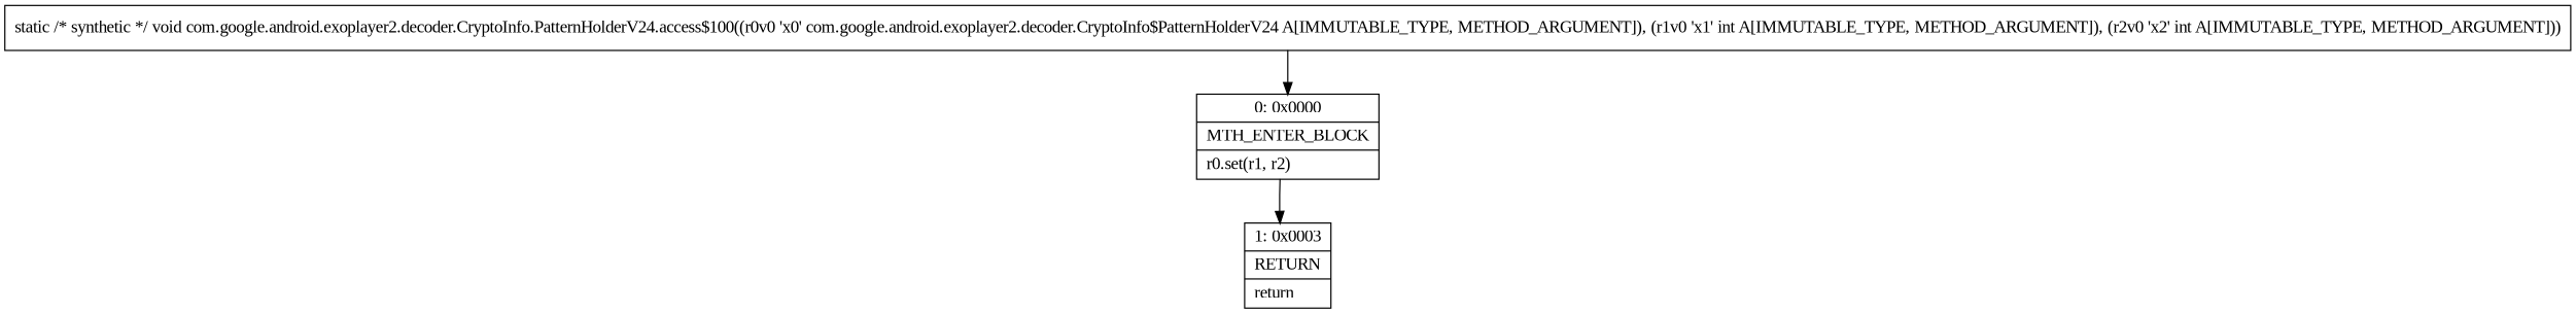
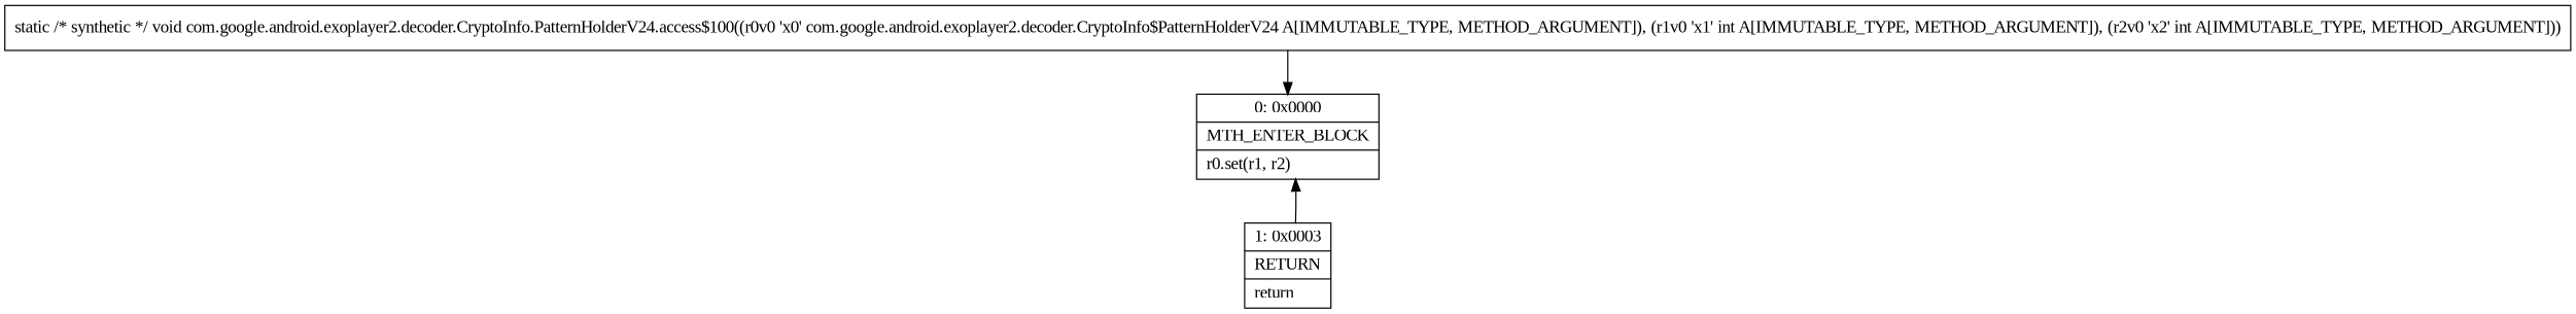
  digraph {
    fontname="Liberation Serif"
    node [shape=record fontname="Liberation Serif"]
    edge [fontname="Liberation Serif"]
    n1 [label="{0\:\ 0x0000|MTH_ENTER_BLOCK\l|r0.set(r1, r2)\l}"]
    n2 [label="{1\:\ 0x0003|RETURN\l|return\l}"]
    n3 [label="{static \/* synthetic *\/ void com.google.android.exoplayer2.decoder.CryptoInfo.PatternHolderV24.access$100((r0v0 'x0' com.google.android.exoplayer2.decoder.CryptoInfo$PatternHolderV24 A[IMMUTABLE_TYPE, METHOD_ARGUMENT]), (r1v0 'x1' int A[IMMUTABLE_TYPE, METHOD_ARGUMENT]), (r2v0 'x2' int A[IMMUTABLE_TYPE, METHOD_ARGUMENT])) }"]
-   n1 -> n2
+   n2 -> n1
    n3 -> n1
  }
